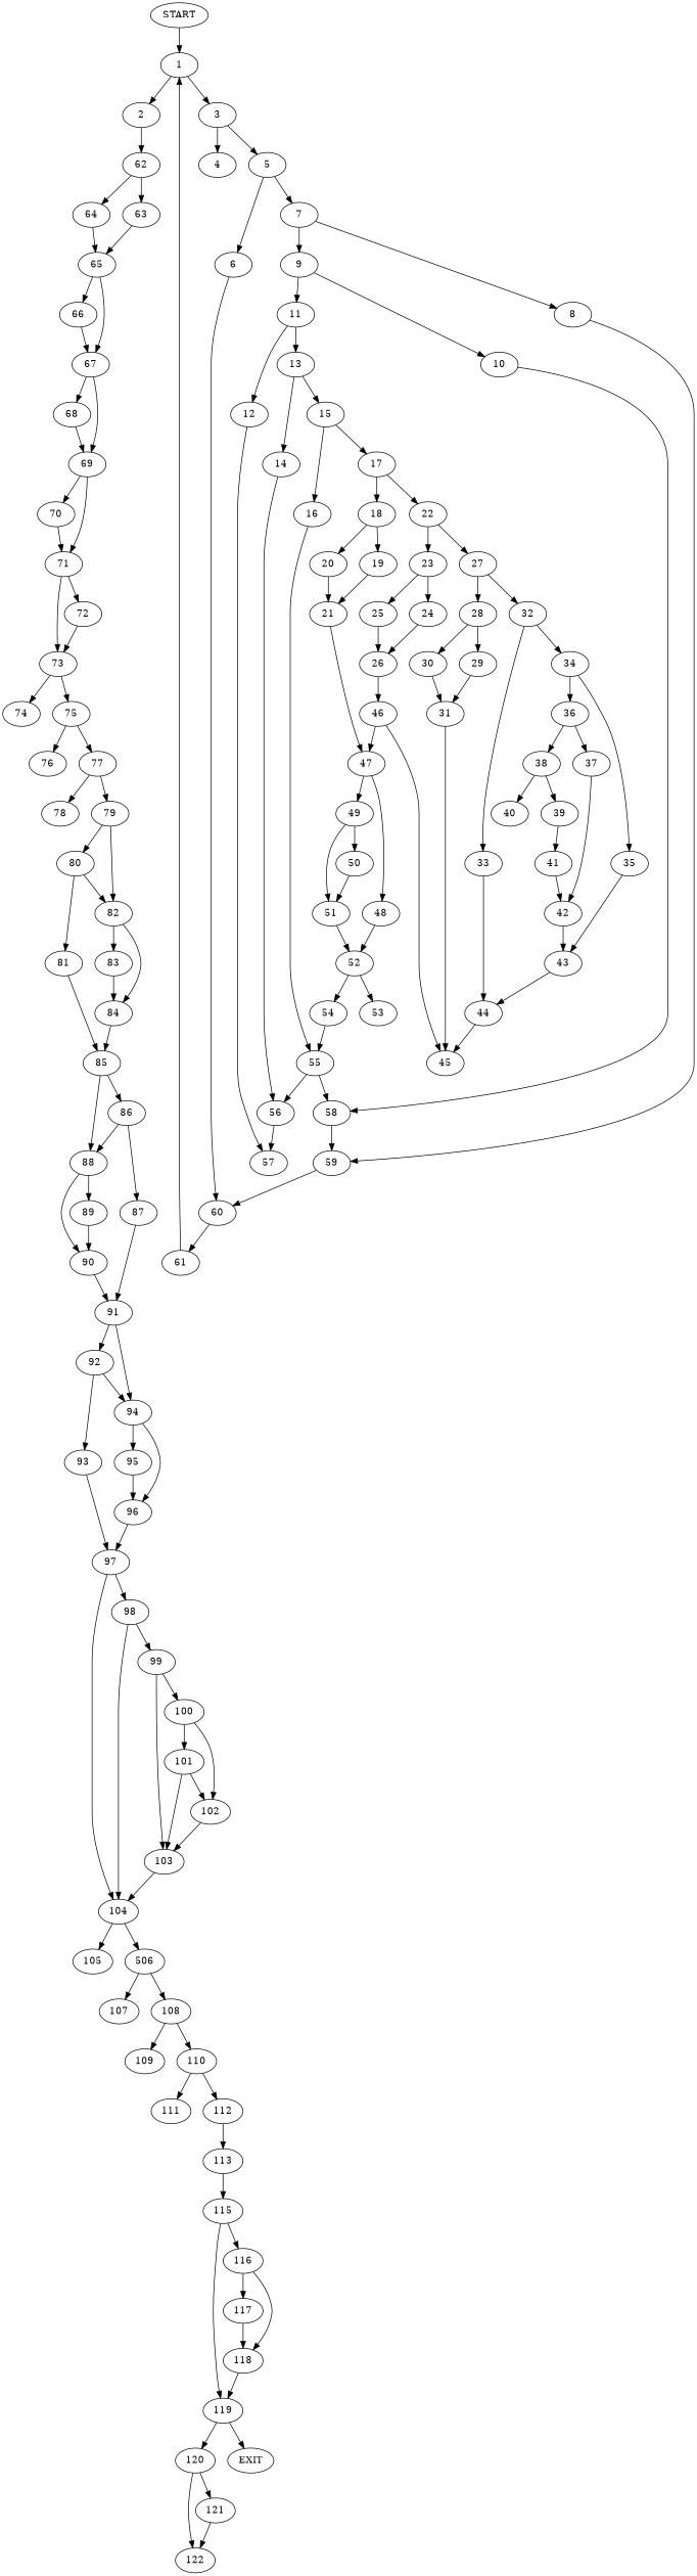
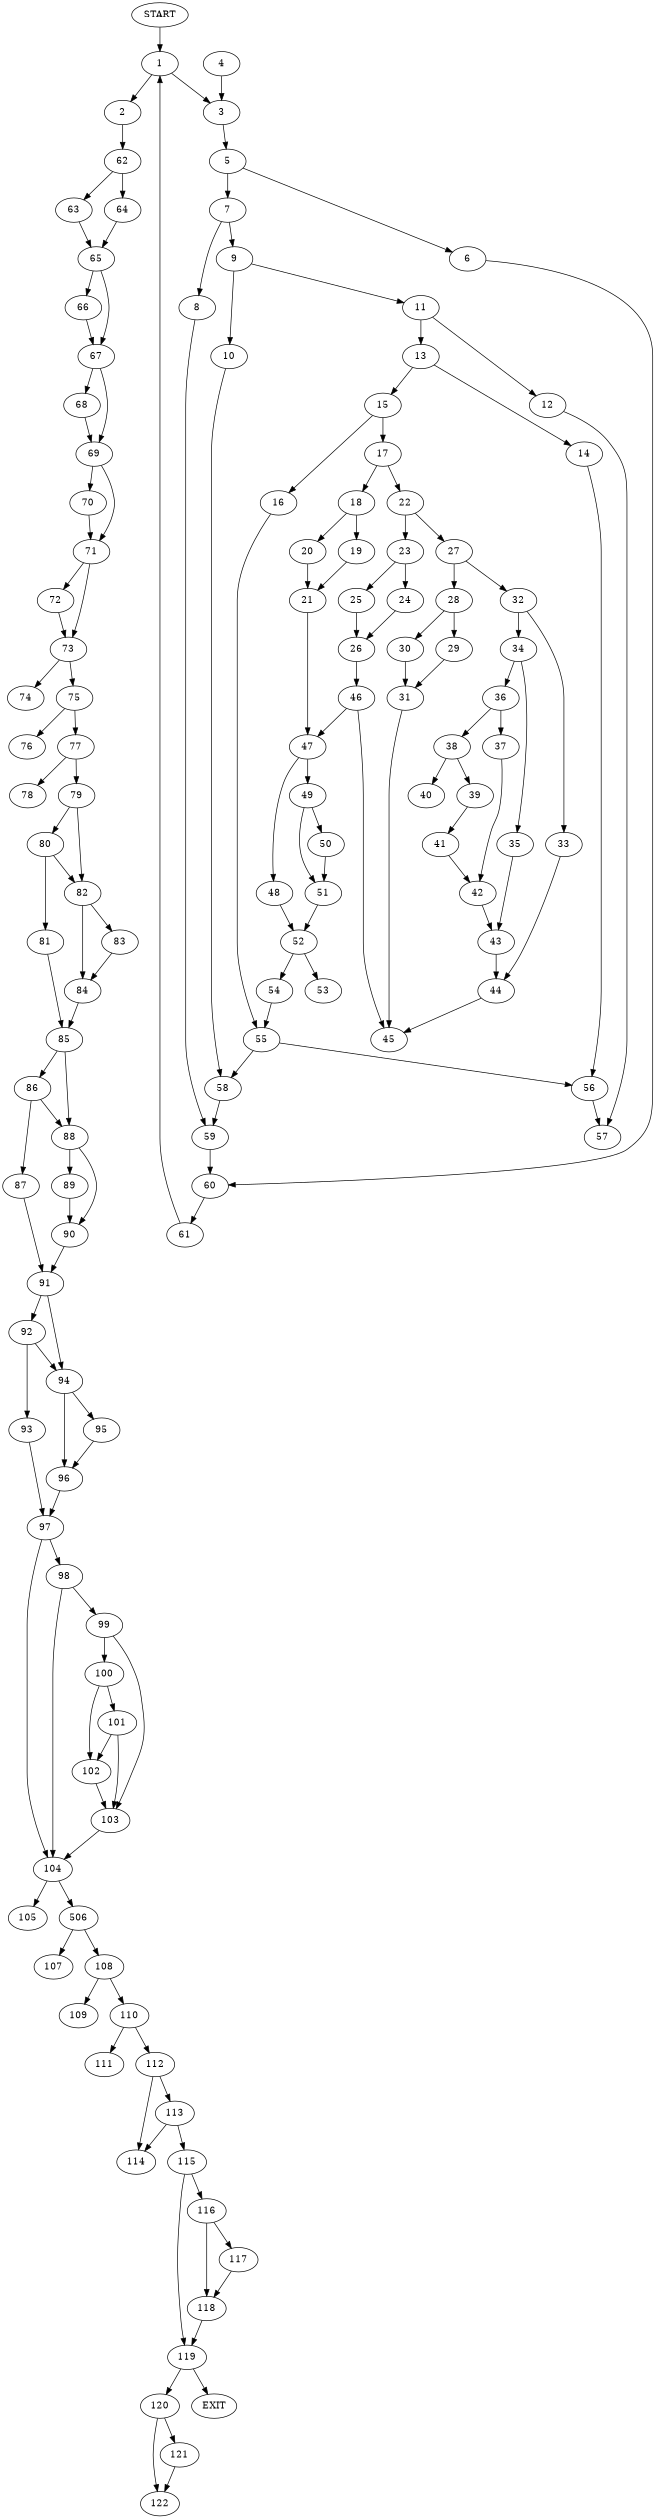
  digraph {
    n1 [label=START]
    1
    2
    3
    62
    4
    5
    63
    64
    6
    7
    60
    8
    9
    61
    59
    10
    11
    58
    12
    13
    57
    14
    15
    56
    16
    17
    55
    18
    22
    19
    20
    23
    27
    21
    47
    48
    49
    24
    25
    28
    32
    26
    46
    45
    29
    30
    33
    34
    31
    44
    35
    36
    43
    37
    38
    42
    39
    40
    41
    52
    50
    51
    53
    54
    65
    66
    67
    68
    69
    70
    71
    72
    73
    74
    75
    76
    77
    78
    79
    80
    82
    81
    83
    84
    85
    86
    88
    87
    89
    90
    91
    92
    94
    93
    95
    96
    97
    98
    104
    99
    105
    n103 [label=506]
    100
    103
    101
    102
    107
    108
    109
    110
    111
    112
    113
+   114
    115
    116
    119
    117
    118
    120
    n122 [label=EXIT]
    121
    122
    n1 -> 1
    1 -> 2
    1 -> 3
    2 -> 62
-   3 -> 4
+   4 -> 3
    3 -> 5
    62 -> 63
    62 -> 64
    5 -> 6
    5 -> 7
    63 -> 65
    64 -> 65
    6 -> 60
    7 -> 8
    7 -> 9
    60 -> 61
    8 -> 59
    9 -> 10
    9 -> 11
    61 -> 1
    59 -> 60
    10 -> 58
    11 -> 12
    11 -> 13
    58 -> 59
    12 -> 57
    13 -> 14
    13 -> 15
    14 -> 56
    15 -> 16
    15 -> 17
    56 -> 57
    16 -> 55
    17 -> 18
    17 -> 22
    55 -> 58
    55 -> 56
    18 -> 19
    18 -> 20
    22 -> 23
    22 -> 27
    19 -> 21
    20 -> 21
    23 -> 24
    23 -> 25
    27 -> 28
    27 -> 32
    21 -> 47
    47 -> 48
    47 -> 49
    48 -> 52
    49 -> 50
    49 -> 51
    24 -> 26
    25 -> 26
    28 -> 29
    28 -> 30
    32 -> 33
    32 -> 34
    26 -> 46
    46 -> 47
    46 -> 45
    29 -> 31
    30 -> 31
    33 -> 44
    34 -> 35
    34 -> 36
    31 -> 45
    44 -> 45
    35 -> 43
    36 -> 37
    36 -> 38
    43 -> 44
    37 -> 42
    38 -> 39
    38 -> 40
    42 -> 43
    39 -> 41
    41 -> 42
    52 -> 53
    52 -> 54
    50 -> 51
    51 -> 52
    54 -> 55
    65 -> 66
    65 -> 67
    66 -> 67
    67 -> 68
    67 -> 69
    68 -> 69
    69 -> 70
    69 -> 71
    70 -> 71
    71 -> 72
    71 -> 73
    72 -> 73
    73 -> 74
    73 -> 75
    75 -> 76
    75 -> 77
    77 -> 78
    77 -> 79
    79 -> 80
    79 -> 82
    80 -> 82
    80 -> 81
    82 -> 83
    82 -> 84
    81 -> 85
    83 -> 84
    84 -> 85
    85 -> 86
    85 -> 88
    86 -> 88
    86 -> 87
    88 -> 89
    88 -> 90
    87 -> 91
    89 -> 90
    90 -> 91
    91 -> 92
    91 -> 94
    92 -> 94
    92 -> 93
    94 -> 95
    94 -> 96
    93 -> 97
    95 -> 96
    96 -> 97
    97 -> 98
    97 -> 104
    98 -> 104
    98 -> 99
    104 -> 105
    104 -> n103
    99 -> 100
    99 -> 103
    n103 -> 107
    n103 -> 108
    100 -> 101
    100 -> 102
    103 -> 104
    101 -> 103
    101 -> 102
    102 -> 103
    108 -> 109
    108 -> 110
    110 -> 111
    110 -> 112
    112 -> 113
+   112 -> 114
+   113 -> 114
    113 -> 115
    115 -> 116
    115 -> 119
    116 -> 117
    116 -> 118
    119 -> 120
    119 -> n122
    117 -> 118
    118 -> 119
    120 -> 121
    120 -> 122
    121 -> 122
  }
